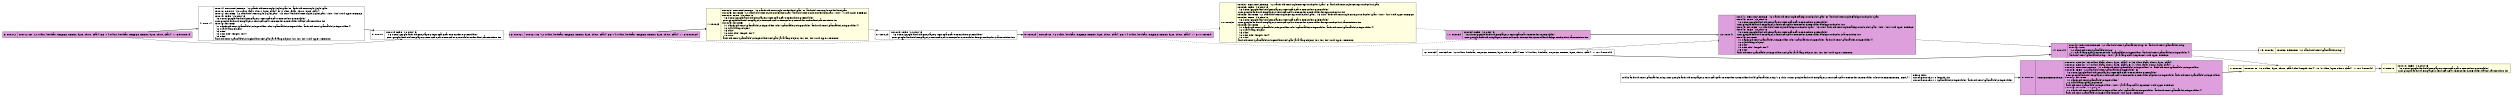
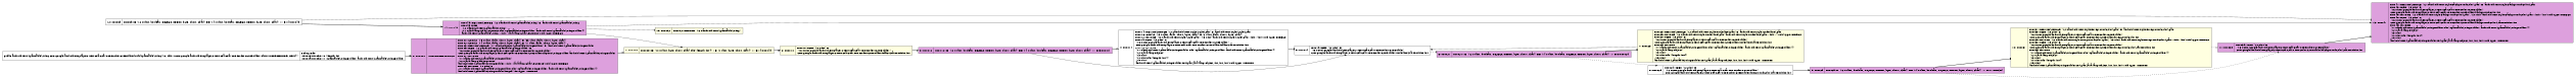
  digraph {
    rankdir=LR
    node [fillcolor=plum shape=record style=filled]
    edge [arrowhead=normal style=bold]
    n1 [label="{0\:\ 0x0000|MTH_ENTER_BLOCK\l|0x0000: CONST  (r5 I:?[int, float, short, byte, char]) = (33 ?[int, float, short, byte, char]) \l0x0002: CONST  (r4 I:?[int, float, short, byte, char]) = (\-1 ?[int, float, short, byte, char]) \l0x0003: NEW_INSTANCE  (r1 I:android.text.SpannableStringBuilder) =  android.text.SpannableStringBuilder \l0x0005: IGET  (r2 I:android.text.SpannableStringBuilder) = \l  (r6 I:com.google.android.exoplayer2.text.cea.Cea708Decoder$CueBuilder)\l com.google.android.exoplayer2.text.cea.Cea708Decoder.CueBuilder.captionStringBuilder android.text.SpannableStringBuilder \l0x0007: INVOKE  \l  (r1 I:android.text.SpannableStringBuilder)\l  (r2 I:java.lang.CharSequence)\l android.text.SpannableStringBuilder.\<init\>(java.lang.CharSequence):void type: DIRECT \l0x000a: INVOKE  (r0 I:int) = \l  (r1 I:android.text.SpannableStringBuilder A[D('spannableStringBuilder' android.text.SpannableStringBuilder)])\l android.text.SpannableStringBuilder.length():int type: VIRTUAL \l}"]
    n2 [fillcolor=lightyellow label="{1\:\ 0x000e|0x000e: IF  (r0 I:?[int, byte, short, char] A[D('length' int)]) \<= (0 ?[int, byte, short, char])  \-\> B:14:0x004d \l}"]
    n3 [fillcolor=lightyellow label="{2\:\ 0x0010|0x0010: IGET  (r2 I:int) = \l  (r6 I:com.google.android.exoplayer2.text.cea.Cea708Decoder$CueBuilder)\l com.google.android.exoplayer2.text.cea.Cea708Decoder.CueBuilder.italicsStartPosition int \l}"]
    n4 [label="{3\:\ 0x0012|0x0012: IF  (r2 I:?[int, boolean, OBJECT, ARRAY, byte, short, char]) == (r4 I:?[int, boolean, OBJECT, ARRAY, byte, short, char])  \-\> B:5:0x001f \l}"]
    n5 [label="{14\:\ 0x004d|0x004d: NEW_INSTANCE  (r2 I:android.text.SpannableString) =  android.text.SpannableString \l0x004f: MTH  \l  (r2 I:android.text.SpannableString)\l  (r1 I:java.lang.CharSequence A[D('spannableStringBuilder' android.text.SpannableStringBuilder)])\l android.text.SpannableString.\<init\>(java.lang.CharSequence):void type: DIRECT \l}"]
    n6 [fillcolor=lightyellow label="{15\:\ 0x0052|0x0052: RETURN  (r2 I:android.text.SpannableString) \l}"]
    n7 [fillcolor=white label="{4\:\ 0x0014|0x0014: NEW_INSTANCE  (r2 I:android.text.style.StyleSpan) =  android.text.style.StyleSpan \l0x0016: CONST  (r3 I:?[int, float, short, byte, char]) = (2 ?[int, float, short, byte, char]) \l0x0017: INVOKE  (r2 I:android.text.style.StyleSpan), (r3 I:int) android.text.style.StyleSpan.\<init\>(int):void type: DIRECT \l0x001a: IGET  (r3 I:int) = \l  (r6 I:com.google.android.exoplayer2.text.cea.Cea708Decoder$CueBuilder)\l com.google.android.exoplayer2.text.cea.Cea708Decoder.CueBuilder.italicsStartPosition int \l0x001c: INVOKE  \l  (r1 I:android.text.SpannableStringBuilder A[D('spannableStringBuilder' android.text.SpannableStringBuilder)])\l  (r2 I:java.lang.Object)\l  (r3 I:int)\l  (r0 I:int A[D('length' int)])\l  (r5 I:int)\l android.text.SpannableStringBuilder.setSpan(java.lang.Object, int, int, int):void type: VIRTUAL \l}"]
    n8 [fillcolor=white label="{5\:\ 0x001f|0x001f: IGET  (r2 I:int) = \l  (r6 I:com.google.android.exoplayer2.text.cea.Cea708Decoder$CueBuilder)\l com.google.android.exoplayer2.text.cea.Cea708Decoder.CueBuilder.underlineStartPosition int \l}"]
    n9 [label="{6\:\ 0x0021|0x0021: IF  (r2 I:?[int, boolean, OBJECT, ARRAY, byte, short, char]) == (r4 I:?[int, boolean, OBJECT, ARRAY, byte, short, char])  \-\> B:8:0x002d \l}"]
    n10 [fillcolor=lightyellow label="{7\:\ 0x0023|0x0023: NEW_INSTANCE  (r2 I:android.text.style.UnderlineSpan) =  android.text.style.UnderlineSpan \l0x0025: INVOKE  (r2 I:android.text.style.UnderlineSpan) android.text.style.UnderlineSpan.\<init\>():void type: DIRECT \l0x0028: IGET  (r3 I:int) = \l  (r6 I:com.google.android.exoplayer2.text.cea.Cea708Decoder$CueBuilder)\l com.google.android.exoplayer2.text.cea.Cea708Decoder.CueBuilder.underlineStartPosition int \l0x002a: INVOKE  \l  (r1 I:android.text.SpannableStringBuilder A[D('spannableStringBuilder' android.text.SpannableStringBuilder)])\l  (r2 I:java.lang.Object)\l  (r3 I:int)\l  (r0 I:int A[D('length' int)])\l  (r5 I:int)\l android.text.SpannableStringBuilder.setSpan(java.lang.Object, int, int, int):void type: VIRTUAL \l}"]
    n11 [fillcolor=white label="{8\:\ 0x002d|0x002d: IGET  (r2 I:int) = \l  (r6 I:com.google.android.exoplayer2.text.cea.Cea708Decoder$CueBuilder)\l com.google.android.exoplayer2.text.cea.Cea708Decoder.CueBuilder.foregroundColorStartPosition int \l}"]
    n12 [label="{9\:\ 0x002f|0x002f: IF  (r2 I:?[int, boolean, OBJECT, ARRAY, byte, short, char]) == (r4 I:?[int, boolean, OBJECT, ARRAY, byte, short, char])  \-\> B:11:0x003d \l}"]
    n13 [fillcolor=lightyellow label="{10\:\ 0x0031|0x0031: NEW_INSTANCE  (r2 I:android.text.style.ForegroundColorSpan) =  android.text.style.ForegroundColorSpan \l0x0033: IGET  (r3 I:int) = \l  (r6 I:com.google.android.exoplayer2.text.cea.Cea708Decoder$CueBuilder)\l com.google.android.exoplayer2.text.cea.Cea708Decoder.CueBuilder.foregroundColor int \l0x0035: INVOKE  (r2 I:android.text.style.ForegroundColorSpan), (r3 I:int) android.text.style.ForegroundColorSpan.\<init\>(int):void type: DIRECT \l0x0038: IGET  (r3 I:int) = \l  (r6 I:com.google.android.exoplayer2.text.cea.Cea708Decoder$CueBuilder)\l com.google.android.exoplayer2.text.cea.Cea708Decoder.CueBuilder.foregroundColorStartPosition int \l0x003a: INVOKE  \l  (r1 I:android.text.SpannableStringBuilder A[D('spannableStringBuilder' android.text.SpannableStringBuilder)])\l  (r2 I:java.lang.Object)\l  (r3 I:int)\l  (r0 I:int A[D('length' int)])\l  (r5 I:int)\l android.text.SpannableStringBuilder.setSpan(java.lang.Object, int, int, int):void type: VIRTUAL \l}"]
    n14 [label="{11\:\ 0x003d|0x003d: IGET  (r2 I:int) = \l  (r6 I:com.google.android.exoplayer2.text.cea.Cea708Decoder$CueBuilder)\l com.google.android.exoplayer2.text.cea.Cea708Decoder.CueBuilder.backgroundColorStartPosition int \l}"]
    n15 [label="{13\:\ 0x0041|0x0041: NEW_INSTANCE  (r2 I:android.text.style.BackgroundColorSpan) =  android.text.style.BackgroundColorSpan \l0x0043: IGET  (r3 I:int) = \l  (r6 I:com.google.android.exoplayer2.text.cea.Cea708Decoder$CueBuilder)\l com.google.android.exoplayer2.text.cea.Cea708Decoder.CueBuilder.backgroundColor int \l0x0045: INVOKE  (r2 I:android.text.style.BackgroundColorSpan), (r3 I:int) android.text.style.BackgroundColorSpan.\<init\>(int):void type: DIRECT \l0x0048: IGET  (r3 I:int) = \l  (r6 I:com.google.android.exoplayer2.text.cea.Cea708Decoder$CueBuilder)\l com.google.android.exoplayer2.text.cea.Cea708Decoder.CueBuilder.backgroundColorStartPosition int \l0x004a: INVOKE  \l  (r1 I:android.text.SpannableStringBuilder A[D('spannableStringBuilder' android.text.SpannableStringBuilder)])\l  (r2 I:java.lang.Object)\l  (r3 I:int)\l  (r0 I:int A[D('length' int)])\l  (r5 I:int)\l android.text.SpannableStringBuilder.setSpan(java.lang.Object, int, int, int):void type: VIRTUAL \l}"]
    n16 [fillcolor=white label="{12\:\ 0x003f|0x003f: IF  (r2 I:?[int, boolean, OBJECT, ARRAY, byte, short, char]) == (r4 I:?[int, boolean, OBJECT, ARRAY, byte, short, char])  \-\> B:14:0x004d \l}"]
    n17 [fillcolor=white label="{public android.text.SpannableString com.google.android.exoplayer2.text.cea.Cea708Decoder.CueBuilder.buildSpannableString((r6 'this' I:com.google.android.exoplayer2.text.cea.Cea708Decoder$CueBuilder A[IMMUTABLE_TYPE, THIS]))  | Debug Info:\l  0x000e\-0x0052: r0 'length' int\l  0x000a\-0x0052: r1 'spannableStringBuilder' android.text.SpannableStringBuilder\l}"]
    n1 -> n2 [arrowhead=onormal]
    n2 -> n3
+   n3 -> n4 [arrowhead=onormal]
    n4 -> n7 [arrowhead=onormal]
    n4 -> n8 [style=solid]
    n5 -> n2 [style=solid]
    n5 -> n6 [arrowhead=tee style=solid]
    n7 -> n8 [arrowhead=tee]
    n8 -> n9 [arrowhead=tee style=dashed]
    n9 -> n10 [arrowhead=tee]
    n9 -> n11 [style=dashed]
-   n10 -> n11 [style=solid]
+   n10 -> n8 [style=solid]
    n11 -> n12
-   n12 -> n13 [arrowhead=tee style=dashed]
+   n12 -> n13 [arrowhead=tee]
    n12 -> n14 [arrowhead=tee style=dashed]
    n13 -> n14 [arrowhead=onormal style=dashed]
    n14 -> n15 [arrowhead=onormal]
-   n15 -> n5 [style=solid]
+   n5 -> n15 [style=solid]
    n16 -> n5
    n16 -> n15 [arrowhead=tee style=solid]
    n17 -> n1
  }
